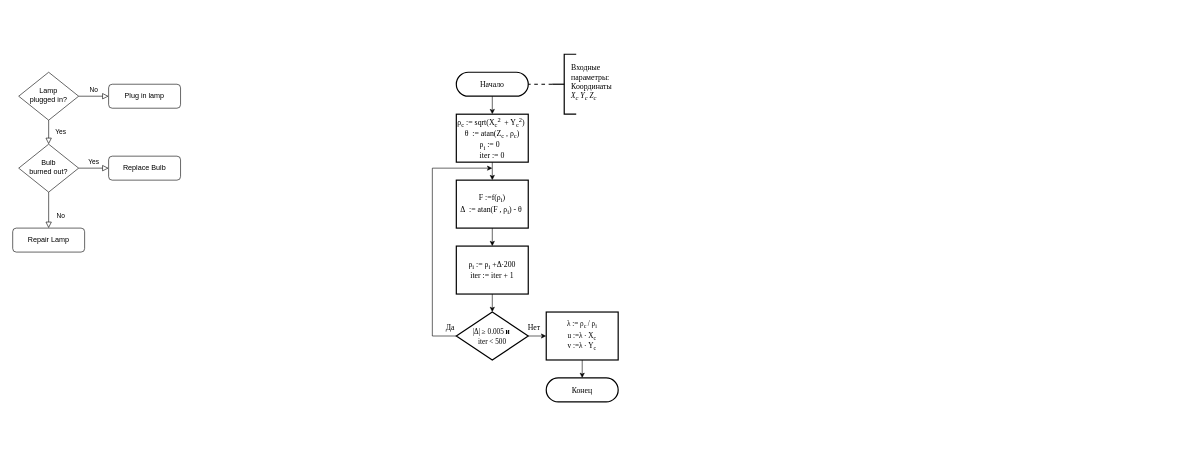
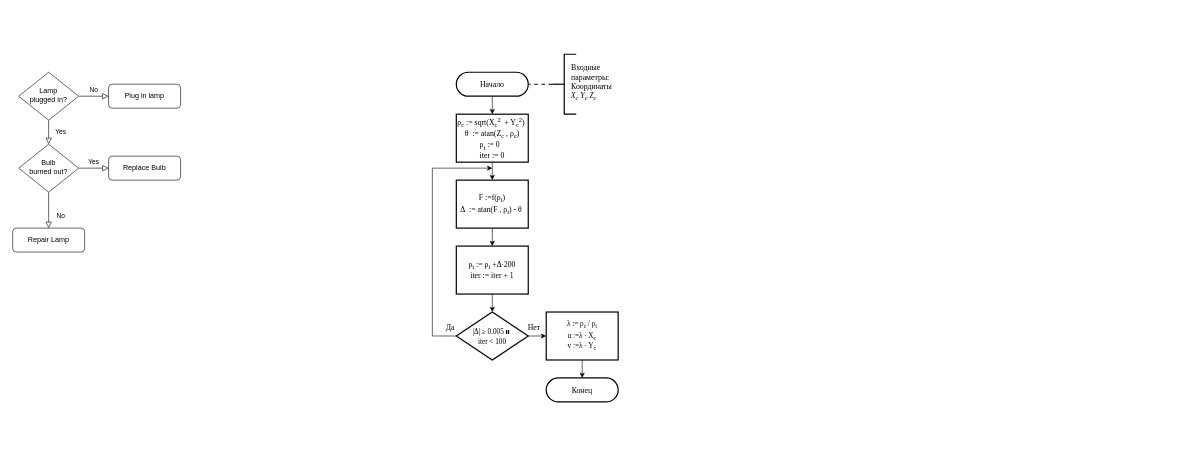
  <mxCell id="0" />
  <mxCell id="1" parent="0" />
  <mxCell id="2" value="Yes" style="rounded=0;html=1;jettySize=auto;orthogonalLoop=1;fontSize=11;endArrow=block;endFill=0;endSize=8;strokeWidth=1;shadow=0;labelBackgroundColor=none;edgeStyle=orthogonalEdgeStyle;" parent="1" source="4" target="8" edge="1"><mxGeometry y="20" relative="1" as="geometry"><mxPoint as="offset" /></mxGeometry></mxCell>
  <mxCell id="3" value="No" style="edgeStyle=orthogonalEdgeStyle;rounded=0;html=1;jettySize=auto;orthogonalLoop=1;fontSize=11;endArrow=block;endFill=0;endSize=8;strokeWidth=1;shadow=0;labelBackgroundColor=none;" parent="1" source="4" target="5" edge="1"><mxGeometry y="10" relative="1" as="geometry"><mxPoint as="offset" /></mxGeometry></mxCell>
  <mxCell id="4" value="Lamp&lt;br&gt;plugged in?" style="rhombus;whiteSpace=wrap;html=1;shadow=0;fontFamily=Helvetica;fontSize=12;align=center;strokeWidth=1;spacing=6;spacingTop=-4;" parent="1" vertex="1"><mxGeometry x="30" y="120" width="100" height="80" as="geometry" /></mxCell>
  <mxCell id="5" value="Plug in lamp" style="rounded=1;whiteSpace=wrap;html=1;fontSize=12;glass=0;strokeWidth=1;shadow=0;" parent="1" vertex="1"><mxGeometry x="180" y="140" width="120" height="40" as="geometry" /></mxCell>
  <mxCell id="6" value="No" style="rounded=0;html=1;jettySize=auto;orthogonalLoop=1;fontSize=11;endArrow=block;endFill=0;endSize=8;strokeWidth=1;shadow=0;labelBackgroundColor=none;edgeStyle=orthogonalEdgeStyle;" parent="1" source="8" target="9" edge="1"><mxGeometry x="0.333" y="20" relative="1" as="geometry"><mxPoint as="offset" /></mxGeometry></mxCell>
  <mxCell id="7" value="Yes" style="edgeStyle=orthogonalEdgeStyle;rounded=0;html=1;jettySize=auto;orthogonalLoop=1;fontSize=11;endArrow=block;endFill=0;endSize=8;strokeWidth=1;shadow=0;labelBackgroundColor=none;" parent="1" source="8" target="10" edge="1"><mxGeometry y="10" relative="1" as="geometry"><mxPoint as="offset" /></mxGeometry></mxCell>
  <mxCell id="8" value="Bulb&lt;br&gt;burned out?" style="rhombus;whiteSpace=wrap;html=1;shadow=0;fontFamily=Helvetica;fontSize=12;align=center;strokeWidth=1;spacing=6;spacingTop=-4;" parent="1" vertex="1"><mxGeometry x="30" y="240" width="100" height="80" as="geometry" /></mxCell>
  <mxCell id="9" value="Repair Lamp" style="rounded=1;whiteSpace=wrap;html=1;fontSize=12;glass=0;strokeWidth=1;shadow=0;" parent="1" vertex="1"><mxGeometry x="20" y="380" width="120" height="40" as="geometry" /></mxCell>
  <mxCell id="10" value="Replace Bulb" style="rounded=1;whiteSpace=wrap;html=1;fontSize=12;glass=0;strokeWidth=1;shadow=0;" parent="1" vertex="1"><mxGeometry x="180" y="260" width="120" height="40" as="geometry" /></mxCell>
  <mxCell id="11" value="&lt;b style=&quot;font-weight: normal&quot; id=&quot;docs-internal-guid-6d5fd00c-7fff-035e-2334-07347fc4ab26&quot;&gt;&lt;span style=&quot;font-size: 14pt; font-family: &amp;quot;times new roman&amp;quot;; color: rgb(0, 0, 0); background-color: transparent; font-weight: 400; font-style: normal; font-variant: normal; text-decoration: none; vertical-align: baseline;&quot;&gt;&lt;span style=&quot;border: none ; display: inline-block ; overflow: hidden ; width: 340px ; height: 735px&quot;&gt;&lt;img src=&quot;https://lh5.googleusercontent.com/b1Njyhl-1GaOULiKLyyMl2fxaQOeSj8JsaxVHdIw1p_ONqwVpgg9Via7QflnEHXjBKNQkWeEuDB_Rboqp9Ny5YN6Awh_jbbeAuob5s7RwgHkmUpeBfcFDzHh4xnLXYArBQXgxZg&quot; width=&quot;340&quot; height=&quot;735&quot; style=&quot;margin-left: 0px ; margin-top: 0px&quot;&gt;&lt;/span&gt;&lt;/span&gt;&lt;/b&gt;" style="text;whiteSpace=wrap;html=1;" vertex="1" parent="1"><mxGeometry x="1290" y="20" width="650" height="150" as="geometry" /></mxCell>
  <mxCell id="12" value="" style="group" vertex="1" connectable="0" parent="1"><mxGeometry x="720" y="90" width="310" height="580" as="geometry" /></mxCell>
  <mxCell id="13" value="&lt;font face=&quot;Times New Roman&quot; style=&quot;font-size: 13px&quot;&gt;Начало&lt;/font&gt;" style="rounded=1;whiteSpace=wrap;html=1;fillColor=none;arcSize=50;strokeWidth=2;" vertex="1" parent="12"><mxGeometry x="40" y="30" width="120" height="40" as="geometry" /></mxCell>
  <mxCell id="14" value="&lt;font style=&quot;font-size: 13px&quot;&gt;ρ&lt;sub&gt;c&lt;/sub&gt; := sqrt(X&lt;sub&gt;c&lt;/sub&gt;&lt;sup&gt;2&lt;/sup&gt;&lt;sub&gt;&amp;nbsp;&lt;/sub&gt;&amp;nbsp;+ Y&lt;sub&gt;c&lt;/sub&gt;&lt;sup&gt;2&lt;/sup&gt;)&amp;nbsp;&lt;br&gt;θ&amp;nbsp; := atan(Z&lt;sub&gt;c&lt;/sub&gt;&amp;nbsp;, ρ&lt;sub&gt;c&lt;/sub&gt;)&lt;br&gt;ρ&lt;sub&gt;i&lt;/sub&gt;&amp;nbsp;:= 0&lt;sub&gt;&amp;nbsp; &amp;nbsp;&lt;/sub&gt;&lt;br&gt;iter := 0&lt;/font&gt;" style="rounded=0;whiteSpace=wrap;html=1;fontFamily=Times New Roman;fillColor=none;strokeWidth=2;" vertex="1" parent="12"><mxGeometry x="40" y="100" width="120" height="80" as="geometry" /></mxCell>
  <mxCell id="15" style="edgeStyle=orthogonalEdgeStyle;rounded=0;orthogonalLoop=1;jettySize=auto;html=1;exitX=0.5;exitY=1;exitDx=0;exitDy=0;entryX=0.5;entryY=0;entryDx=0;entryDy=0;fontFamily=Times New Roman;fontSize=13;" edge="1" parent="12" source="13" target="14"><mxGeometry relative="1" as="geometry" /></mxCell>
  <mxCell id="16" value="&lt;font style=&quot;font-size: 13px&quot;&gt;F :=f(ρ&lt;sub&gt;i&lt;/sub&gt;)&lt;br&gt;Δ&amp;nbsp; := atan(F&amp;nbsp;, ρ&lt;sub&gt;i&lt;/sub&gt;) - θ&amp;nbsp;&lt;/font&gt;" style="rounded=0;whiteSpace=wrap;html=1;fontFamily=Times New Roman;fillColor=none;strokeWidth=2;" vertex="1" parent="12"><mxGeometry x="40" y="210" width="120" height="80" as="geometry" /></mxCell>
  <mxCell id="17" style="edgeStyle=orthogonalEdgeStyle;rounded=0;orthogonalLoop=1;jettySize=auto;html=1;exitX=0.5;exitY=1;exitDx=0;exitDy=0;entryX=0.5;entryY=0;entryDx=0;entryDy=0;fontFamily=Times New Roman;fontSize=13;" edge="1" parent="12" source="14" target="16"><mxGeometry relative="1" as="geometry" /></mxCell>
  <mxCell id="18" style="edgeStyle=orthogonalEdgeStyle;rounded=0;orthogonalLoop=1;jettySize=auto;html=1;exitX=0.5;exitY=1;exitDx=0;exitDy=0;entryX=0.5;entryY=1;entryDx=0;entryDy=0;entryPerimeter=0;fontFamily=Times New Roman;fontSize=13;" edge="1" parent="12" source="19"><mxGeometry relative="1" as="geometry"><mxPoint x="100" y="430" as="targetPoint" /></mxGeometry></mxCell>
  <mxCell id="19" value="&lt;font style=&quot;font-size: 13px&quot;&gt;ρ&lt;sub&gt;i&lt;/sub&gt;&amp;nbsp;:=&amp;nbsp;ρ&lt;sub&gt;i&lt;/sub&gt;&amp;nbsp;+Δ·200&lt;br&gt;iter := iter + 1&lt;br&gt;&lt;/font&gt;" style="rounded=0;whiteSpace=wrap;html=1;fontFamily=Times New Roman;fillColor=none;strokeWidth=2;" vertex="1" parent="12"><mxGeometry x="40" y="320" width="120" height="80" as="geometry" /></mxCell>
  <mxCell id="20" style="edgeStyle=orthogonalEdgeStyle;rounded=0;orthogonalLoop=1;jettySize=auto;html=1;exitX=0.5;exitY=1;exitDx=0;exitDy=0;entryX=0.5;entryY=0;entryDx=0;entryDy=0;fontFamily=Times New Roman;fontSize=13;" edge="1" parent="12" source="16" target="19"><mxGeometry relative="1" as="geometry" /></mxCell>
  <mxCell id="21" style="edgeStyle=orthogonalEdgeStyle;rounded=0;orthogonalLoop=1;jettySize=auto;html=1;fontFamily=Times New Roman;fontSize=13;" edge="1" parent="12" source="22"><mxGeometry relative="1" as="geometry"><mxPoint x="100" y="190" as="targetPoint" /><Array as="points"><mxPoint y="470" /><mxPoint y="190" /></Array></mxGeometry></mxCell>
- <mxCell id="22" value="&lt;span style=&quot;font-size: 12px&quot;&gt;|Δ| ≥ 0.005&amp;nbsp;&lt;/span&gt;&lt;b style=&quot;font-size: 12px&quot;&gt;и&lt;/b&gt;&lt;span style=&quot;font-size: 12px&quot;&gt;&amp;nbsp;&lt;/span&gt;&lt;br style=&quot;font-size: 12px&quot;&gt;&lt;span style=&quot;font-size: 12px&quot;&gt;iter &amp;lt; 500&lt;/span&gt;" style="rhombus;whiteSpace=wrap;html=1;fontFamily=Times New Roman;fontSize=13;strokeWidth=2;fillColor=none;" vertex="1" parent="12"><mxGeometry x="40" y="430" width="120" height="80" as="geometry" /></mxCell>
+ <mxCell id="22" value="&lt;span style=&quot;font-size: 12px&quot;&gt;|Δ| ≥ 0.005&amp;nbsp;&lt;/span&gt;&lt;b style=&quot;font-size: 12px&quot;&gt;и&lt;/b&gt;&lt;span style=&quot;font-size: 12px&quot;&gt;&amp;nbsp;&lt;/span&gt;&lt;br style=&quot;font-size: 12px&quot;&gt;&lt;span style=&quot;font-size: 12px&quot;&gt;iter &amp;lt; 100&lt;/span&gt;" style="rhombus;whiteSpace=wrap;html=1;fontFamily=Times New Roman;fontSize=13;strokeWidth=2;fillColor=none;" vertex="1" parent="12"><mxGeometry x="40" y="430" width="120" height="80" as="geometry" /></mxCell>
  <mxCell id="23" value="Да" style="text;html=1;strokeColor=none;fillColor=none;align=center;verticalAlign=middle;whiteSpace=wrap;rounded=0;fontFamily=Times New Roman;fontSize=13;" vertex="1" parent="12"><mxGeometry y="440" width="60" height="30" as="geometry" /></mxCell>
  <mxCell id="24" value="&lt;font face=&quot;Times New Roman&quot; style=&quot;font-size: 13px&quot;&gt;Конец&lt;/font&gt;" style="rounded=1;whiteSpace=wrap;html=1;fillColor=none;arcSize=50;strokeWidth=2;" vertex="1" parent="12"><mxGeometry x="190" y="540" width="120" height="40" as="geometry" /></mxCell>
  <mxCell id="25" style="edgeStyle=orthogonalEdgeStyle;rounded=0;orthogonalLoop=1;jettySize=auto;html=1;exitX=0.5;exitY=1;exitDx=0;exitDy=0;entryX=0.5;entryY=0;entryDx=0;entryDy=0;fontFamily=Times New Roman;fontSize=12;" edge="1" parent="12" source="26" target="24"><mxGeometry relative="1" as="geometry" /></mxCell>
  <mxCell id="26" value="&lt;font style=&quot;font-size: 12px&quot;&gt;λ :=&amp;nbsp;ρ&lt;sub&gt;c&amp;nbsp;&lt;/sub&gt;/&amp;nbsp;ρ&lt;sub&gt;i&lt;br&gt;&lt;/sub&gt;u :=λ&amp;nbsp;&lt;span style=&quot;font-size: 13px&quot;&gt;·&lt;/span&gt;&amp;nbsp;X&lt;sub&gt;c&lt;br&gt;&lt;/sub&gt;v :=λ&amp;nbsp;&lt;span style=&quot;font-size: 13px&quot;&gt;·&lt;/span&gt;&amp;nbsp;Y&lt;sub&gt;c&lt;/sub&gt;&lt;br&gt;&lt;/font&gt;" style="rounded=0;whiteSpace=wrap;html=1;fontFamily=Times New Roman;fillColor=none;strokeWidth=2;" vertex="1" parent="12"><mxGeometry x="190" y="430" width="120" height="80" as="geometry" /></mxCell>
  <mxCell id="27" style="edgeStyle=orthogonalEdgeStyle;rounded=0;orthogonalLoop=1;jettySize=auto;html=1;exitX=1;exitY=0.5;exitDx=0;exitDy=0;entryX=0;entryY=0.5;entryDx=0;entryDy=0;fontFamily=Times New Roman;fontSize=13;" edge="1" parent="12" source="22" target="26"><mxGeometry relative="1" as="geometry" /></mxCell>
  <mxCell id="28" value="Нет" style="text;html=1;strokeColor=none;fillColor=none;align=center;verticalAlign=middle;whiteSpace=wrap;rounded=0;fontFamily=Times New Roman;fontSize=13;" vertex="1" parent="12"><mxGeometry x="140" y="440" width="60" height="30" as="geometry" /></mxCell>
  <mxCell id="29" style="edgeStyle=orthogonalEdgeStyle;rounded=0;orthogonalLoop=1;jettySize=auto;html=1;exitX=0;exitY=0.5;exitDx=0;exitDy=0;exitPerimeter=0;entryX=1;entryY=0.5;entryDx=0;entryDy=0;fontFamily=Times New Roman;fontSize=12;dashed=1;endArrow=none;endFill=0;strokeWidth=2;" edge="1" parent="12" source="30" target="13"><mxGeometry relative="1" as="geometry" /></mxCell>
  <mxCell id="30" value="" style="strokeWidth=2;html=1;shape=mxgraph.flowchart.annotation_2;align=left;labelPosition=right;pointerEvents=1;fontFamily=Times New Roman;fontSize=12;fillColor=none;" vertex="1" parent="12"><mxGeometry x="200" width="40" height="100" as="geometry" /></mxCell>
  <mxCell id="31" value="Входные параметры:&amp;nbsp;&lt;br&gt;Координаты&amp;nbsp;&lt;br&gt;&lt;i&gt;&lt;span style=&quot;font-size: 12px&quot;&gt;X&lt;/span&gt;&lt;sub&gt;c&lt;/sub&gt;&amp;nbsp;Y&lt;sub&gt;c&lt;/sub&gt;&amp;nbsp;&lt;span style=&quot;font-size: 12px&quot;&gt;Z&lt;/span&gt;&lt;sub&gt;c&lt;/sub&gt;&lt;/i&gt;&lt;br&gt;&amp;nbsp;" style="text;html=1;strokeColor=none;fillColor=none;align=left;verticalAlign=middle;whiteSpace=wrap;rounded=0;fontFamily=Times New Roman;fontSize=13;" vertex="1" parent="12"><mxGeometry x="230" y="10" width="80" height="90" as="geometry" /></mxCell>
